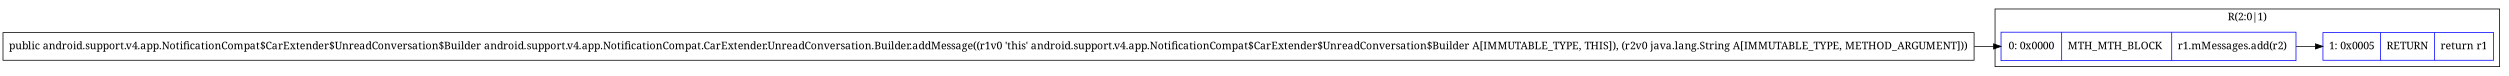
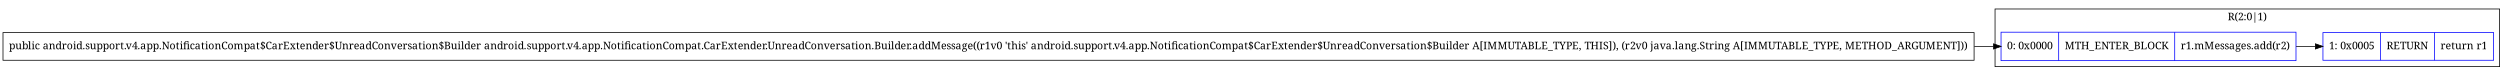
  digraph {
    rankdir=LR
    fontname="Noto Serif"
    node [color=blue shape=record fontname="Noto Serif"]
    edge [fontname="Noto Serif"]
-   n1 [label="{0\:\ 0x0000|MTH_MTH_BLOCK\l|r1.mMessages.add(r2)\l}"]
+   n1 [label="{0\:\ 0x0000|MTH_ENTER_BLOCK\l|r1.mMessages.add(r2)\l}"]
    n2 [label="{1\:\ 0x0005|RETURN\l|return r1\l}"]
    n3 [label="{public android.support.v4.app.NotificationCompat$CarExtender$UnreadConversation$Builder android.support.v4.app.NotificationCompat.CarExtender.UnreadConversation.Builder.addMessage((r1v0 'this' android.support.v4.app.NotificationCompat$CarExtender$UnreadConversation$Builder A[IMMUTABLE_TYPE, THIS]), (r2v0 java.lang.String A[IMMUTABLE_TYPE, METHOD_ARGUMENT])) }" color=""]
    subgraph cluster_1 {
      label="R(2:0|1)"
      n1
      n2
    }
    n1 -> n2
    n3 -> n1
  }
